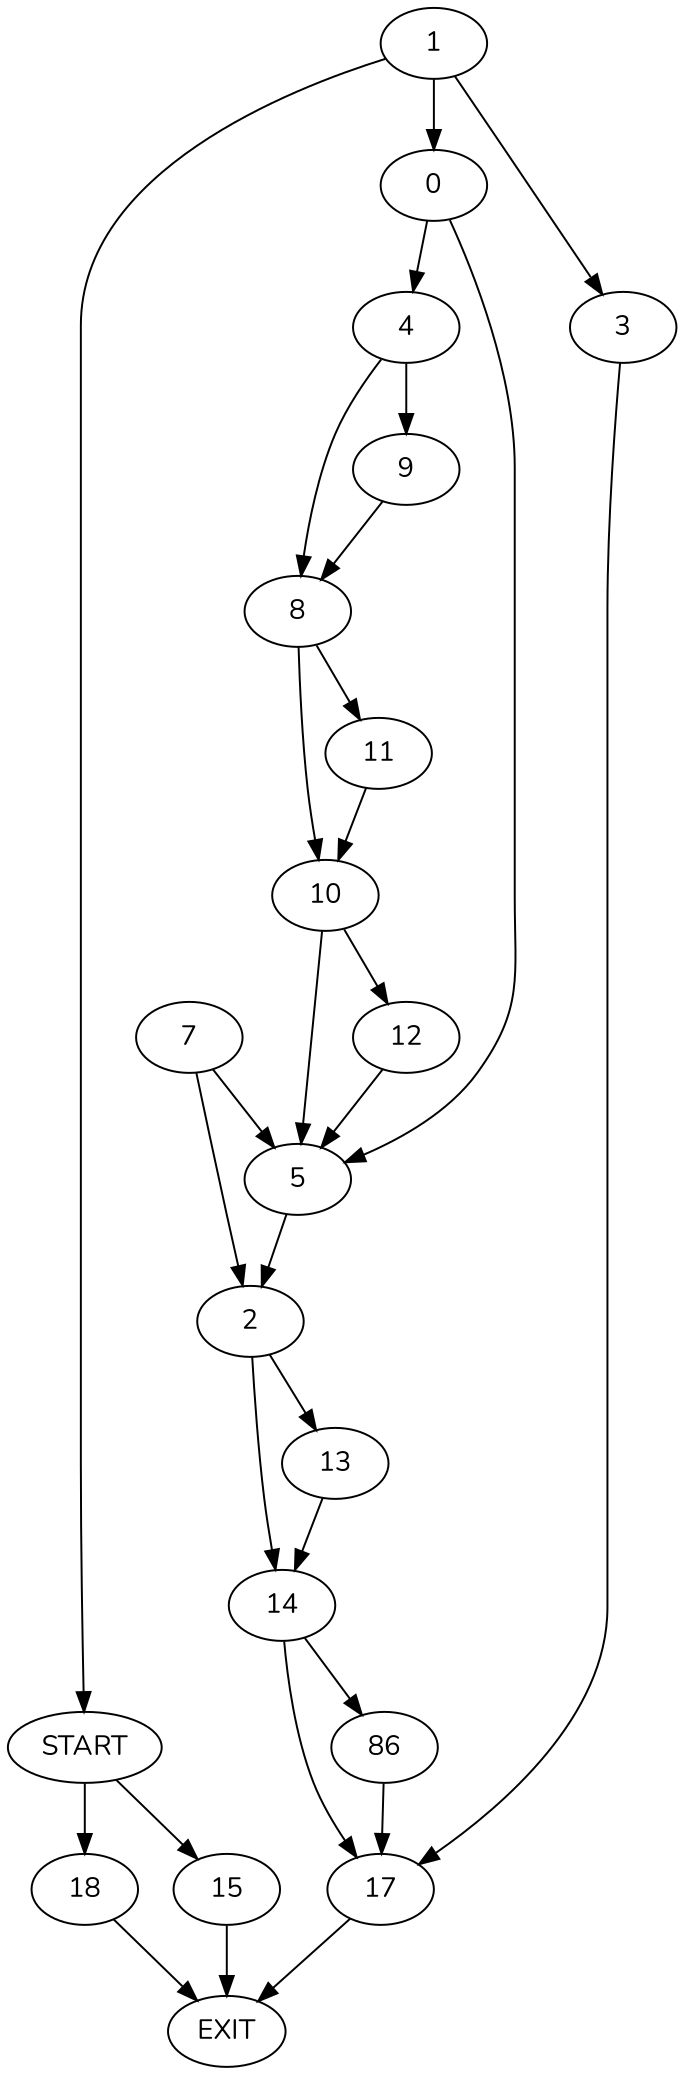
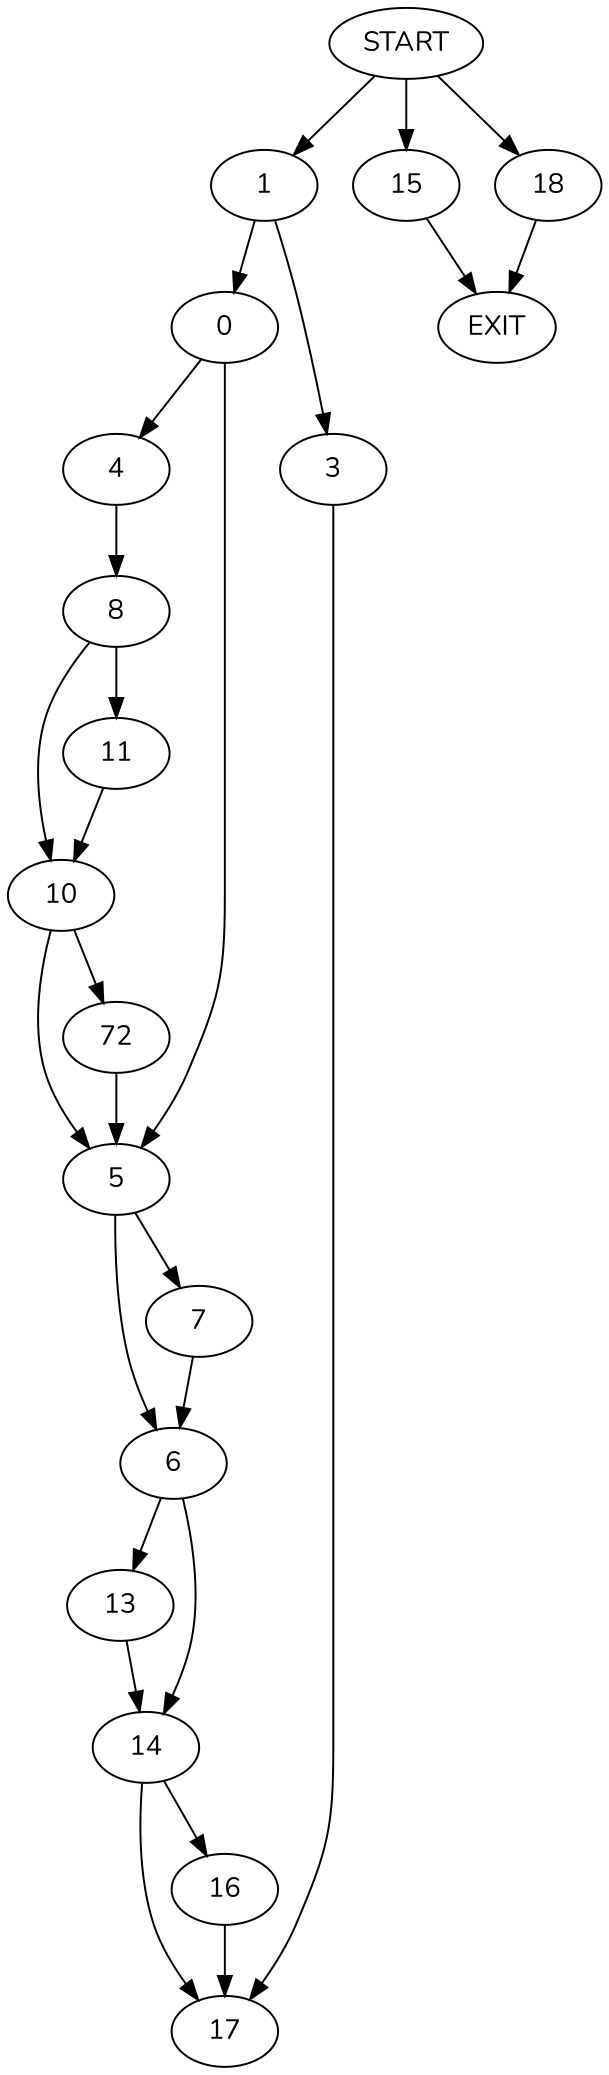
  digraph {
    fontname=Nunito
    node [fontname=Nunito]
    edge [fontname=Nunito]
    n1 [label=START]
    1
    15
    18
    n5 [label=0]
    3
    n7 [label=EXIT]
    4
    5
    17
    8
-   9
-   6 [label=2]
+   6
    7
    10
    11
    13
    14
-   16 [label=86]
-   12
-   1 -> n1
+   16
+   12 [label=72]
+   n1 -> 1
    n1 -> 15
    n1 -> 18
    1 -> n5
    1 -> 3
    15 -> n7
    18 -> n7
    n5 -> 4
    n5 -> 5
    3 -> 17
    4 -> 8
-   4 -> 9
    5 -> 6
-   7 -> 5
-   17 -> n7
+   5 -> 7
    8 -> 10
    8 -> 11
-   9 -> 8
    6 -> 13
    6 -> 14
    7 -> 6
    10 -> 5
    10 -> 12
    11 -> 10
    13 -> 14
    14 -> 17
    14 -> 16
    16 -> 17
    12 -> 5
  }
